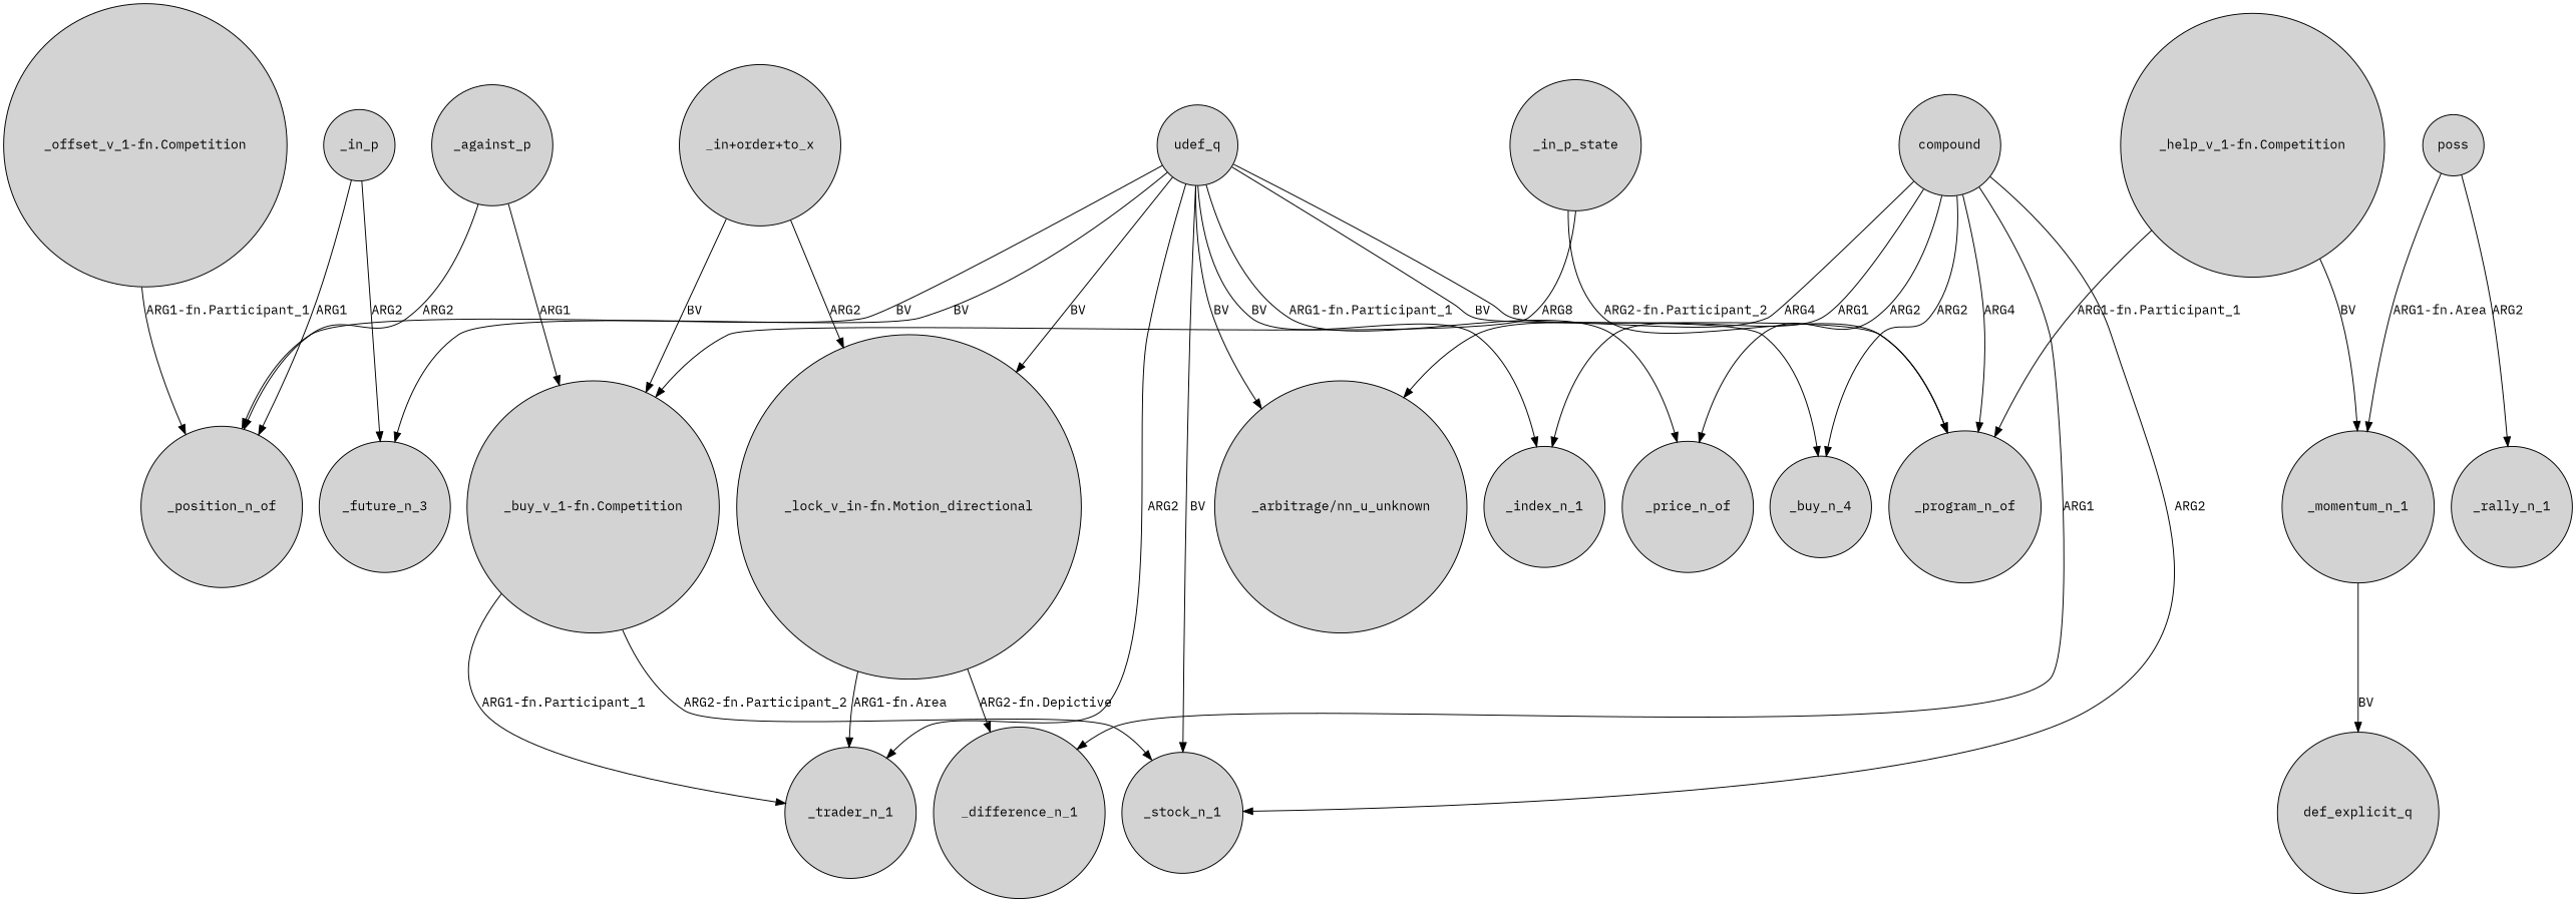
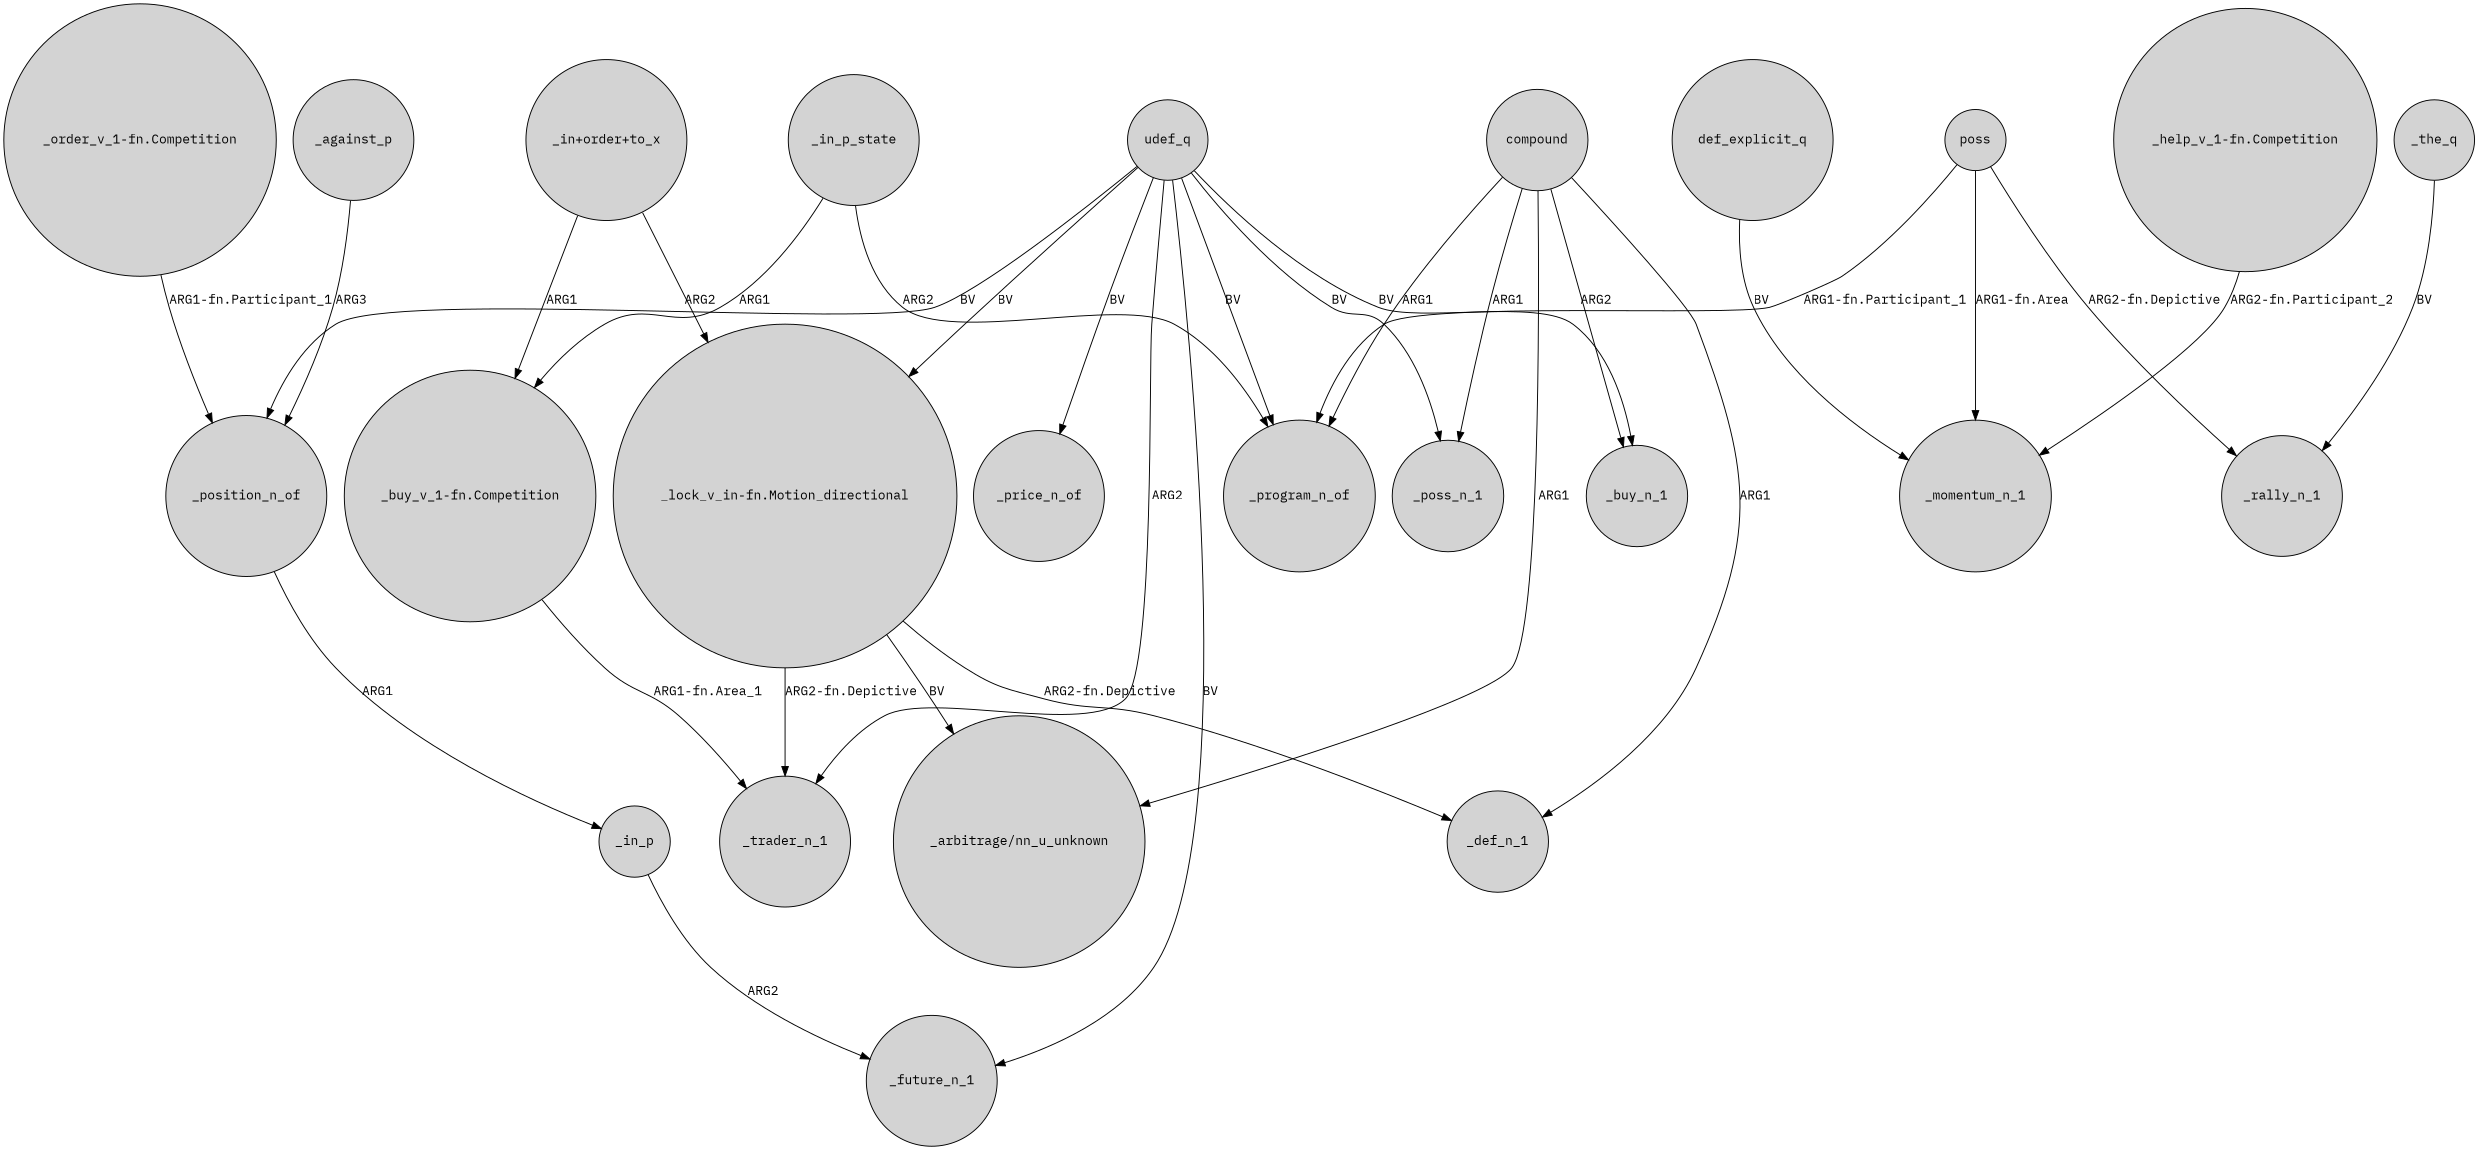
  digraph {
    fontname="IBM Plex Mono"
    node [fontname="IBM Plex Mono" shape=circle style=filled]
    edge [fontname="IBM Plex Mono"]
-   "_offset_v_1-fn.Competition"
+   "_offset_v_1-fn.Competition" [label="_order_v_1-fn.Competition"]
    _position_n_of
    "_help_v_1-fn.Competition"
    _momentum_n_1
    _program_n_of
    "_in+order+to_x"
    "_buy_v_1-fn.Competition"
    "_lock_v_in-fn.Motion_directional"
    _trader_n_1
-   _stock_n_1
-   _difference_n_1
+   _difference_n_1 [label=_def_n_1]
    udef_q
    _price_n_of
-   _buy_n_1 [label=_buy_n_4]
-   _index_n_1
-   _future_n_1 [label=_future_n_3]
+   _buy_n_1
+   _index_n_1 [label=_poss_n_1]
+   _future_n_1
    "_arbitrage/nn_u_unknown"
    def_explicit_q
    compound
    poss
    _rally_n_1
    _in_p_state
    _in_p
    _against_p
+   _the_q
    "_offset_v_1-fn.Competition" -> _position_n_of [label="ARG1-fn.Participant_1"]
-   "_help_v_1-fn.Competition" -> _momentum_n_1 [label=BV]
-   "_help_v_1-fn.Competition" -> _program_n_of [label="ARG1-fn.Participant_1"]
-   "_in+order+to_x" -> "_buy_v_1-fn.Competition" [label=BV]
+   "_help_v_1-fn.Competition" -> _momentum_n_1 [label="ARG2-fn.Participant_2"]
+   poss -> _program_n_of [label="ARG1-fn.Participant_1"]
+   "_in+order+to_x" -> "_buy_v_1-fn.Competition" [label=ARG1]
    "_in+order+to_x" -> "_lock_v_in-fn.Motion_directional" [label=ARG2]
-   "_buy_v_1-fn.Competition" -> _trader_n_1 [label="ARG1-fn.Participant_1"]
-   "_buy_v_1-fn.Competition" -> _stock_n_1 [label="ARG2-fn.Participant_2"]
-   "_lock_v_in-fn.Motion_directional" -> _trader_n_1 [label="ARG1-fn.Area"]
+   "_buy_v_1-fn.Competition" -> _trader_n_1 [label="ARG1-fn.Area_1"]
+   "_lock_v_in-fn.Motion_directional" -> _trader_n_1 [label="ARG2-fn.Depictive"]
    "_lock_v_in-fn.Motion_directional" -> _difference_n_1 [label="ARG2-fn.Depictive"]
    udef_q -> _position_n_of [label=BV]
    udef_q -> _program_n_of [label=BV]
    udef_q -> "_lock_v_in-fn.Motion_directional" [label=BV]
    udef_q -> _trader_n_1 [label=ARG2]
-   udef_q -> _stock_n_1 [label=BV]
-   udef_q -> _price_n_of [label="ARG1-fn.Participant_1"]
+   udef_q -> _price_n_of [label=BV]
    udef_q -> _buy_n_1 [label=BV]
    udef_q -> _index_n_1 [label=BV]
    udef_q -> _future_n_1 [label=BV]
-   udef_q -> "_arbitrage/nn_u_unknown" [label=BV]
-   _momentum_n_1 -> def_explicit_q [label=BV]
-   compound -> _program_n_of [label=ARG4]
-   compound -> _stock_n_1 [label=ARG2]
+   "_lock_v_in-fn.Motion_directional" -> "_arbitrage/nn_u_unknown" [label=BV]
+   def_explicit_q -> _momentum_n_1 [label=BV]
+   compound -> _program_n_of [label=ARG1]
    compound -> _difference_n_1 [label=ARG1]
-   compound -> _price_n_of [label=ARG2]
    compound -> _buy_n_1 [label=ARG2]
    compound -> _index_n_1 [label=ARG1]
-   compound -> "_arbitrage/nn_u_unknown" [label=ARG4]
+   compound -> "_arbitrage/nn_u_unknown" [label=ARG1]
    poss -> _momentum_n_1 [label="ARG1-fn.Area"]
-   poss -> _rally_n_1 [label=ARG2]
-   _in_p_state -> _program_n_of [label="ARG2-fn.Participant_2"]
-   _in_p_state -> "_buy_v_1-fn.Competition" [label=ARG8]
-   _in_p -> _position_n_of [label=ARG1]
+   poss -> _rally_n_1 [label="ARG2-fn.Depictive"]
+   _in_p_state -> _program_n_of [label=ARG2]
+   _in_p_state -> "_buy_v_1-fn.Competition" [label=ARG1]
+   _position_n_of -> _in_p [label=ARG1]
    _in_p -> _future_n_1 [label=ARG2]
-   _against_p -> _position_n_of [label=ARG2]
-   _against_p -> "_buy_v_1-fn.Competition" [label=ARG1]
+   _against_p -> _position_n_of [label=ARG3]
+   _the_q -> _rally_n_1 [label=BV]
  }
